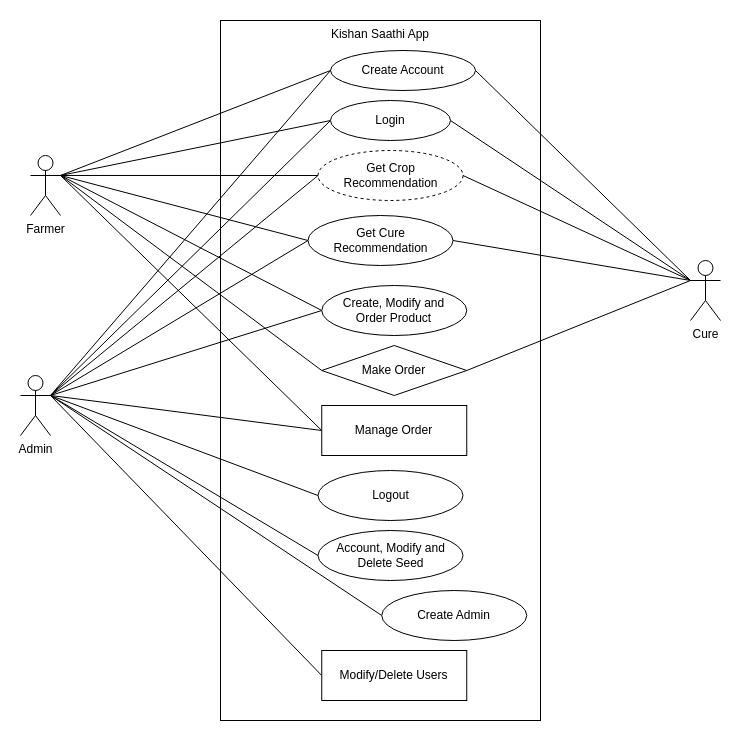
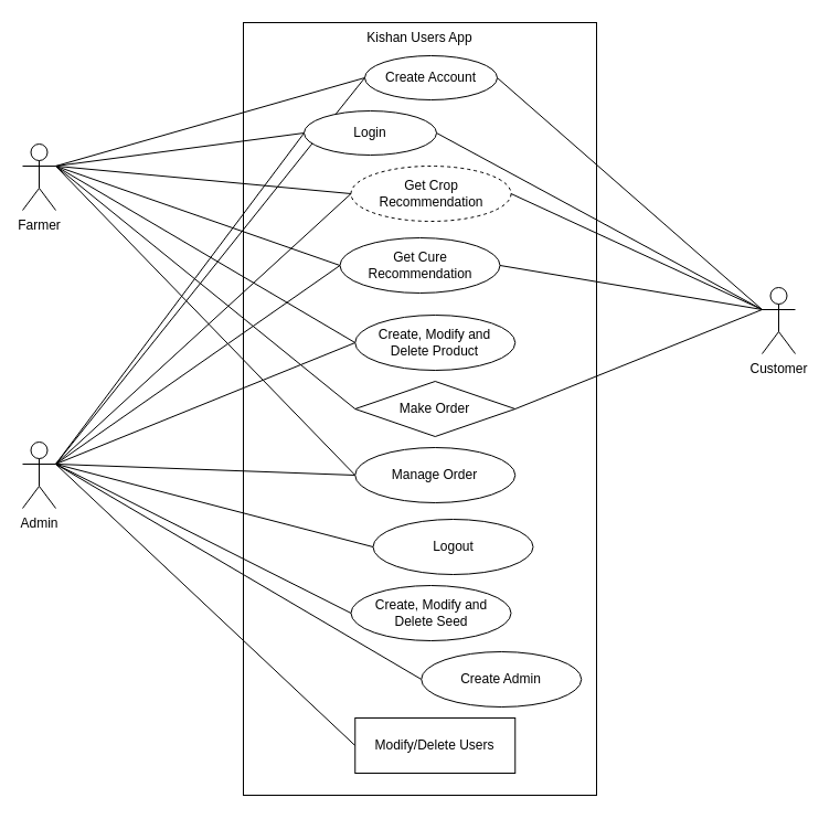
  <mxCell id="0" />
  <mxCell id="1" parent="0" />
- <mxCell id="2" value="Kishan Saathi App" style="rounded=0;whiteSpace=wrap;html=1;verticalAlign=top;" vertex="1" parent="1"><mxGeometry x="220" y="20" width="320" height="700" as="geometry" /></mxCell>
- <mxCell id="3" value="Create Account" style="ellipse;whiteSpace=wrap;html=1;" vertex="1" parent="1"><mxGeometry x="330" y="50" width="145" height="40" as="geometry" /></mxCell>
+ <mxCell id="2" value="Kishan Users App" style="rounded=0;whiteSpace=wrap;html=1;verticalAlign=top;" vertex="1" parent="1"><mxGeometry x="220" y="20" width="320" height="700" as="geometry" /></mxCell>
+ <mxCell id="3" value="Create Account" style="ellipse;whiteSpace=wrap;html=1;" vertex="1" parent="1"><mxGeometry x="330" y="50" width="120" height="40" as="geometry" /></mxCell>
  <mxCell id="4" style="edgeStyle=none;shape=connector;rounded=0;orthogonalLoop=1;jettySize=auto;html=1;exitX=1;exitY=0.333;exitDx=0;exitDy=0;exitPerimeter=0;entryX=0;entryY=0.5;entryDx=0;entryDy=0;labelBackgroundColor=default;strokeColor=default;align=center;verticalAlign=middle;fontFamily=Helvetica;fontSize=11;fontColor=default;endArrow=none;endFill=0;" edge="1" parent="1" source="14" target="3"><mxGeometry relative="1" as="geometry" /></mxCell>
  <mxCell id="5" style="edgeStyle=none;shape=connector;rounded=0;orthogonalLoop=1;jettySize=auto;html=1;exitX=1;exitY=0.333;exitDx=0;exitDy=0;exitPerimeter=0;entryX=0;entryY=0.5;entryDx=0;entryDy=0;labelBackgroundColor=default;strokeColor=default;align=center;verticalAlign=middle;fontFamily=Helvetica;fontSize=11;fontColor=default;endArrow=none;endFill=0;" edge="1" parent="1" source="14" target="29"><mxGeometry relative="1" as="geometry" /></mxCell>
  <mxCell id="6" style="edgeStyle=none;shape=connector;rounded=0;orthogonalLoop=1;jettySize=auto;html=1;exitX=1;exitY=0.333;exitDx=0;exitDy=0;exitPerimeter=0;entryX=0;entryY=0.5;entryDx=0;entryDy=0;labelBackgroundColor=default;strokeColor=default;align=center;verticalAlign=middle;fontFamily=Helvetica;fontSize=11;fontColor=default;endArrow=none;endFill=0;" edge="1" parent="1" source="14" target="30"><mxGeometry relative="1" as="geometry" /></mxCell>
  <mxCell id="7" style="edgeStyle=none;shape=connector;rounded=0;orthogonalLoop=1;jettySize=auto;html=1;exitX=1;exitY=0.333;exitDx=0;exitDy=0;exitPerimeter=0;entryX=0;entryY=0.5;entryDx=0;entryDy=0;labelBackgroundColor=default;strokeColor=default;align=center;verticalAlign=middle;fontFamily=Helvetica;fontSize=11;fontColor=default;endArrow=none;endFill=0;" edge="1" parent="1" source="14" target="31"><mxGeometry relative="1" as="geometry" /></mxCell>
  <mxCell id="8" style="edgeStyle=none;shape=connector;rounded=0;orthogonalLoop=1;jettySize=auto;html=1;exitX=1;exitY=0.333;exitDx=0;exitDy=0;exitPerimeter=0;entryX=0;entryY=0.5;entryDx=0;entryDy=0;labelBackgroundColor=default;strokeColor=default;align=center;verticalAlign=middle;fontFamily=Helvetica;fontSize=11;fontColor=default;endArrow=none;endFill=0;" edge="1" parent="1" source="14" target="35"><mxGeometry relative="1" as="geometry" /></mxCell>
  <mxCell id="9" style="edgeStyle=none;shape=connector;rounded=0;orthogonalLoop=1;jettySize=auto;html=1;exitX=1;exitY=0.333;exitDx=0;exitDy=0;exitPerimeter=0;entryX=0;entryY=0.5;entryDx=0;entryDy=0;labelBackgroundColor=default;strokeColor=default;align=center;verticalAlign=middle;fontFamily=Helvetica;fontSize=11;fontColor=default;endArrow=none;endFill=0;" edge="1" parent="1" source="14" target="33"><mxGeometry relative="1" as="geometry" /></mxCell>
  <mxCell id="10" style="edgeStyle=none;shape=connector;rounded=0;orthogonalLoop=1;jettySize=auto;html=1;exitX=1;exitY=0.333;exitDx=0;exitDy=0;exitPerimeter=0;entryX=0;entryY=0.5;entryDx=0;entryDy=0;labelBackgroundColor=default;strokeColor=default;align=center;verticalAlign=middle;fontFamily=Helvetica;fontSize=11;fontColor=default;endArrow=none;endFill=0;" edge="1" parent="1" source="14" target="32"><mxGeometry relative="1" as="geometry" /></mxCell>
  <mxCell id="11" style="edgeStyle=none;shape=connector;rounded=0;orthogonalLoop=1;jettySize=auto;html=1;exitX=1;exitY=0.333;exitDx=0;exitDy=0;exitPerimeter=0;entryX=0;entryY=0.5;entryDx=0;entryDy=0;labelBackgroundColor=default;strokeColor=default;align=center;verticalAlign=middle;fontFamily=Helvetica;fontSize=11;fontColor=default;endArrow=none;endFill=0;" edge="1" parent="1" source="14" target="34"><mxGeometry relative="1" as="geometry" /></mxCell>
  <mxCell id="12" style="edgeStyle=none;shape=connector;rounded=0;orthogonalLoop=1;jettySize=auto;html=1;exitX=1;exitY=0.333;exitDx=0;exitDy=0;exitPerimeter=0;entryX=0;entryY=0.5;entryDx=0;entryDy=0;labelBackgroundColor=default;strokeColor=default;align=center;verticalAlign=middle;fontFamily=Helvetica;fontSize=11;fontColor=default;endArrow=none;endFill=0;" edge="1" parent="1" source="14" target="38"><mxGeometry relative="1" as="geometry" /></mxCell>
  <mxCell id="13" style="edgeStyle=none;shape=connector;rounded=0;orthogonalLoop=1;jettySize=auto;html=1;exitX=1;exitY=0.333;exitDx=0;exitDy=0;exitPerimeter=0;entryX=0;entryY=0.5;entryDx=0;entryDy=0;labelBackgroundColor=default;strokeColor=default;align=center;verticalAlign=middle;fontFamily=Helvetica;fontSize=11;fontColor=default;endArrow=none;endFill=0;" edge="1" parent="1" source="14" target="37"><mxGeometry relative="1" as="geometry" /></mxCell>
- <mxCell id="14" value="Admin" style="shape=umlActor;verticalLabelPosition=bottom;verticalAlign=top;html=1;outlineConnect=0;" vertex="1" parent="1"><mxGeometry x="20" y="375" width="30" height="60" as="geometry" /></mxCell>
+ <mxCell id="14" value="Admin" style="shape=umlActor;verticalLabelPosition=bottom;verticalAlign=top;html=1;outlineConnect=0;" vertex="1" parent="1"><mxGeometry x="20" y="400" width="30" height="60" as="geometry" /></mxCell>
  <mxCell id="15" style="edgeStyle=none;shape=connector;rounded=0;orthogonalLoop=1;jettySize=auto;html=1;exitX=0;exitY=0.333;exitDx=0;exitDy=0;exitPerimeter=0;entryX=1;entryY=0.5;entryDx=0;entryDy=0;labelBackgroundColor=default;strokeColor=default;align=center;verticalAlign=middle;fontFamily=Helvetica;fontSize=11;fontColor=default;endArrow=none;endFill=0;" edge="1" parent="1" source="20" target="3"><mxGeometry relative="1" as="geometry" /></mxCell>
  <mxCell id="16" style="edgeStyle=none;shape=connector;rounded=0;orthogonalLoop=1;jettySize=auto;html=1;exitX=0;exitY=0.333;exitDx=0;exitDy=0;exitPerimeter=0;entryX=1;entryY=0.5;entryDx=0;entryDy=0;labelBackgroundColor=default;strokeColor=default;align=center;verticalAlign=middle;fontFamily=Helvetica;fontSize=11;fontColor=default;endArrow=none;endFill=0;" edge="1" parent="1" source="20" target="29"><mxGeometry relative="1" as="geometry" /></mxCell>
  <mxCell id="17" style="edgeStyle=none;shape=connector;rounded=0;orthogonalLoop=1;jettySize=auto;html=1;exitX=0;exitY=0.333;exitDx=0;exitDy=0;exitPerimeter=0;entryX=1;entryY=0.5;entryDx=0;entryDy=0;labelBackgroundColor=default;strokeColor=default;align=center;verticalAlign=middle;fontFamily=Helvetica;fontSize=11;fontColor=default;endArrow=none;endFill=0;" edge="1" parent="1" source="20" target="30"><mxGeometry relative="1" as="geometry" /></mxCell>
  <mxCell id="18" style="edgeStyle=none;shape=connector;rounded=0;orthogonalLoop=1;jettySize=auto;html=1;exitX=0;exitY=0.333;exitDx=0;exitDy=0;exitPerimeter=0;entryX=1;entryY=0.5;entryDx=0;entryDy=0;labelBackgroundColor=default;strokeColor=default;align=center;verticalAlign=middle;fontFamily=Helvetica;fontSize=11;fontColor=default;endArrow=none;endFill=0;" edge="1" parent="1" source="20" target="31"><mxGeometry relative="1" as="geometry" /></mxCell>
  <mxCell id="19" style="edgeStyle=none;shape=connector;rounded=0;orthogonalLoop=1;jettySize=auto;html=1;exitX=0;exitY=0.333;exitDx=0;exitDy=0;exitPerimeter=0;entryX=1;entryY=0.5;entryDx=0;entryDy=0;labelBackgroundColor=default;strokeColor=default;align=center;verticalAlign=middle;fontFamily=Helvetica;fontSize=11;fontColor=default;endArrow=none;endFill=0;" edge="1" parent="1" source="20" target="36"><mxGeometry relative="1" as="geometry" /></mxCell>
- <mxCell id="20" value="Cure" style="shape=umlActor;verticalLabelPosition=bottom;verticalAlign=top;html=1;outlineConnect=0;" vertex="1" parent="1"><mxGeometry x="690" y="260" width="30" height="60" as="geometry" /></mxCell>
+ <mxCell id="20" value="Customer" style="shape=umlActor;verticalLabelPosition=bottom;verticalAlign=top;html=1;outlineConnect=0;" vertex="1" parent="1"><mxGeometry x="690" y="260" width="30" height="60" as="geometry" /></mxCell>
  <mxCell id="21" style="edgeStyle=none;shape=connector;rounded=0;orthogonalLoop=1;jettySize=auto;html=1;exitX=1;exitY=0.333;exitDx=0;exitDy=0;exitPerimeter=0;entryX=0;entryY=0.5;entryDx=0;entryDy=0;labelBackgroundColor=default;strokeColor=default;align=center;verticalAlign=middle;fontFamily=Helvetica;fontSize=11;fontColor=default;endArrow=none;endFill=0;" edge="1" parent="1" source="28" target="3"><mxGeometry relative="1" as="geometry" /></mxCell>
  <mxCell id="22" style="edgeStyle=none;shape=connector;rounded=0;orthogonalLoop=1;jettySize=auto;html=1;exitX=1;exitY=0.333;exitDx=0;exitDy=0;exitPerimeter=0;entryX=0;entryY=0.5;entryDx=0;entryDy=0;labelBackgroundColor=default;strokeColor=default;align=center;verticalAlign=middle;fontFamily=Helvetica;fontSize=11;fontColor=default;endArrow=none;endFill=0;" edge="1" parent="1" source="28" target="29"><mxGeometry relative="1" as="geometry" /></mxCell>
  <mxCell id="23" style="edgeStyle=none;shape=connector;rounded=0;orthogonalLoop=1;jettySize=auto;html=1;exitX=1;exitY=0.333;exitDx=0;exitDy=0;exitPerimeter=0;entryX=0;entryY=0.5;entryDx=0;entryDy=0;labelBackgroundColor=default;strokeColor=default;align=center;verticalAlign=middle;fontFamily=Helvetica;fontSize=11;fontColor=default;endArrow=none;endFill=0;" edge="1" parent="1" source="28" target="30"><mxGeometry relative="1" as="geometry" /></mxCell>
  <mxCell id="24" style="edgeStyle=none;shape=connector;rounded=0;orthogonalLoop=1;jettySize=auto;html=1;exitX=1;exitY=0.333;exitDx=0;exitDy=0;exitPerimeter=0;entryX=0;entryY=0.5;entryDx=0;entryDy=0;labelBackgroundColor=default;strokeColor=default;align=center;verticalAlign=middle;fontFamily=Helvetica;fontSize=11;fontColor=default;endArrow=none;endFill=0;" edge="1" parent="1" source="28" target="31"><mxGeometry relative="1" as="geometry" /></mxCell>
  <mxCell id="25" style="edgeStyle=none;shape=connector;rounded=0;orthogonalLoop=1;jettySize=auto;html=1;exitX=1;exitY=0.333;exitDx=0;exitDy=0;exitPerimeter=0;entryX=0;entryY=0.5;entryDx=0;entryDy=0;labelBackgroundColor=default;strokeColor=default;align=center;verticalAlign=middle;fontFamily=Helvetica;fontSize=11;fontColor=default;endArrow=none;endFill=0;" edge="1" parent="1" source="28" target="35"><mxGeometry relative="1" as="geometry" /></mxCell>
  <mxCell id="26" style="edgeStyle=none;shape=connector;rounded=0;orthogonalLoop=1;jettySize=auto;html=1;exitX=1;exitY=0.333;exitDx=0;exitDy=0;exitPerimeter=0;entryX=0;entryY=0.5;entryDx=0;entryDy=0;labelBackgroundColor=default;strokeColor=default;align=center;verticalAlign=middle;fontFamily=Helvetica;fontSize=11;fontColor=default;endArrow=none;endFill=0;" edge="1" parent="1" source="28" target="36"><mxGeometry relative="1" as="geometry" /></mxCell>
  <mxCell id="27" style="edgeStyle=none;shape=connector;rounded=0;orthogonalLoop=1;jettySize=auto;html=1;exitX=1;exitY=0.333;exitDx=0;exitDy=0;exitPerimeter=0;entryX=0;entryY=0.5;entryDx=0;entryDy=0;labelBackgroundColor=default;strokeColor=default;align=center;verticalAlign=middle;fontFamily=Helvetica;fontSize=11;fontColor=default;endArrow=none;endFill=0;" edge="1" parent="1" source="28" target="37"><mxGeometry relative="1" as="geometry" /></mxCell>
- <mxCell id="28" value="Farmer" style="shape=umlActor;verticalLabelPosition=bottom;verticalAlign=top;html=1;outlineConnect=0;" vertex="1" parent="1"><mxGeometry x="30" y="155" width="30" height="60" as="geometry" /></mxCell>
- <mxCell id="29" value="Login" style="ellipse;whiteSpace=wrap;html=1;" vertex="1" parent="1"><mxGeometry x="330" y="100" width="120" height="40" as="geometry" /></mxCell>
+ <mxCell id="28" value="Farmer" style="shape=umlActor;verticalLabelPosition=bottom;verticalAlign=top;html=1;outlineConnect=0;" vertex="1" parent="1"><mxGeometry x="20" y="130" width="30" height="60" as="geometry" /></mxCell>
+ <mxCell id="29" value="Login" style="ellipse;whiteSpace=wrap;html=1;" vertex="1" parent="1"><mxGeometry x="275" y="100" width="120" height="40" as="geometry" /></mxCell>
  <mxCell id="30" value="Get Crop Recommendation" style="ellipse;whiteSpace=wrap;html=1;dashed=1;" vertex="1" parent="1"><mxGeometry x="317.5" y="150" width="145" height="50" as="geometry" /></mxCell>
  <mxCell id="31" value="Get Cure Recommendation" style="ellipse;whiteSpace=wrap;html=1;" vertex="1" parent="1"><mxGeometry x="307.5" y="215" width="145" height="50" as="geometry" /></mxCell>
  <mxCell id="32" value="Create Admin" style="ellipse;whiteSpace=wrap;html=1;" vertex="1" parent="1"><mxGeometry x="381.25" y="590" width="145" height="50" as="geometry" /></mxCell>
  <mxCell id="33" value="Modify/Delete Users" style="whiteSpace=wrap;html=1;rounded=0;" vertex="1" parent="1"><mxGeometry x="321.25" y="650" width="145" height="50" as="geometry" /></mxCell>
- <mxCell id="34" value="Account, Modify and &lt;br&gt;Delete Seed" style="ellipse;whiteSpace=wrap;html=1;" vertex="1" parent="1"><mxGeometry x="317.5" y="530" width="145" height="50" as="geometry" /></mxCell>
- <mxCell id="35" value="Create, Modify and &lt;br&gt;Order Product" style="ellipse;whiteSpace=wrap;html=1;" vertex="1" parent="1"><mxGeometry x="321.25" y="285" width="145" height="50" as="geometry" /></mxCell>
+ <mxCell id="34" value="Create, Modify and &lt;br&gt;Delete Seed" style="ellipse;whiteSpace=wrap;html=1;" vertex="1" parent="1"><mxGeometry x="317.5" y="530" width="145" height="50" as="geometry" /></mxCell>
+ <mxCell id="35" value="Create, Modify and &lt;br&gt;Delete Product" style="ellipse;whiteSpace=wrap;html=1;" vertex="1" parent="1"><mxGeometry x="321.25" y="285" width="145" height="50" as="geometry" /></mxCell>
  <mxCell id="36" value="Make Order" style="rhombus;whiteSpace=wrap;html=1;" vertex="1" parent="1"><mxGeometry x="321.25" y="345" width="145" height="50" as="geometry" /></mxCell>
- <mxCell id="37" value="Manage Order" style="whiteSpace=wrap;html=1;rounded=0;" vertex="1" parent="1"><mxGeometry x="321.25" y="405" width="145" height="50" as="geometry" /></mxCell>
- <mxCell id="38" value="Logout" style="ellipse;whiteSpace=wrap;html=1;" vertex="1" parent="1"><mxGeometry x="317.5" y="470" width="145" height="50" as="geometry" /></mxCell>
+ <mxCell id="37" value="Manage Order" style="ellipse;whiteSpace=wrap;html=1;" vertex="1" parent="1"><mxGeometry x="321.25" y="405" width="145" height="50" as="geometry" /></mxCell>
+ <mxCell id="38" value="Logout" style="ellipse;whiteSpace=wrap;html=1;" vertex="1" parent="1"><mxGeometry x="337.5" y="470" width="145" height="50" as="geometry" /></mxCell>
